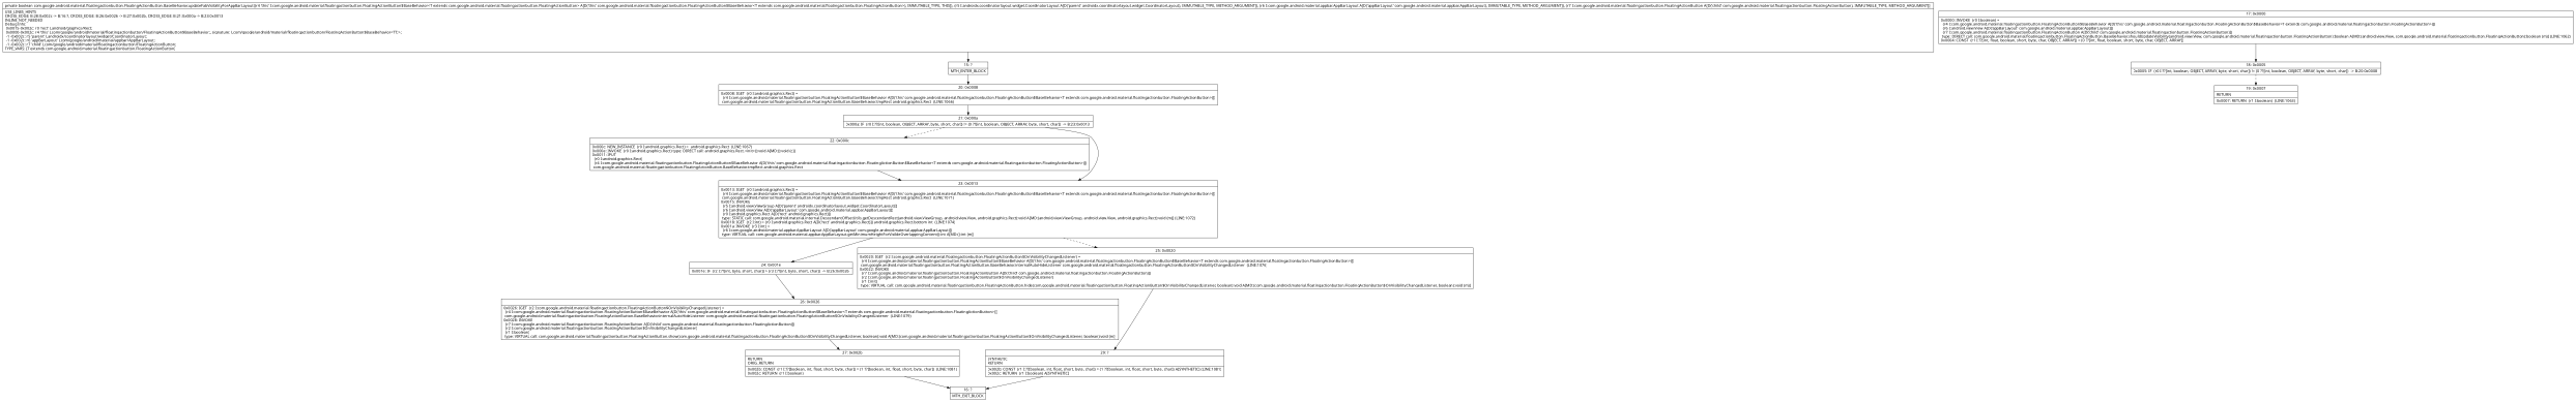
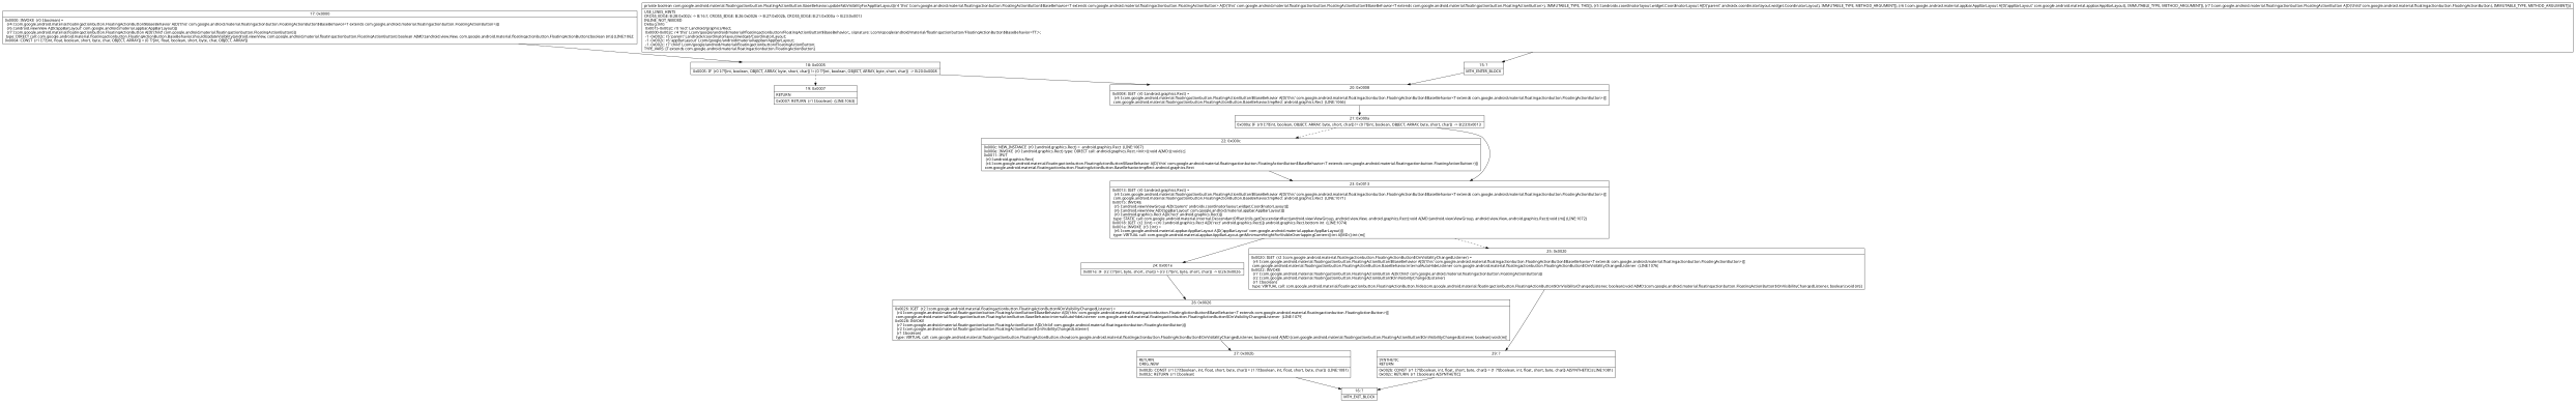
  digraph {
    fontname="Noto Sans"
    node [fontname="Noto Sans" shape=record]
    edge [fontname="Noto Sans"]
    n1 [label="{15\:\ ?|MTH_ENTER_BLOCK\l}"]
    n2 [label="{20\:\ 0x0008|0x0008: IGET  (r0 I:android.graphics.Rect) = \l  (r4 I:com.google.android.material.floatingactionbutton.FloatingActionButton$BaseBehavior A[D('this' com.google.android.material.floatingactionbutton.FloatingActionButton$BaseBehavior\<T extends com.google.android.material.floatingactionbutton.FloatingActionButton\>)])\l com.google.android.material.floatingactionbutton.FloatingActionButton.BaseBehavior.tmpRect android.graphics.Rect  (LINE:1066)\l}"]
    n3 [label="{17\:\ 0x0000|0x0000: INVOKE  (r0 I:boolean) = \l  (r4 I:com.google.android.material.floatingactionbutton.FloatingActionButton$BaseBehavior A[D('this' com.google.android.material.floatingactionbutton.FloatingActionButton$BaseBehavior\<T extends com.google.android.material.floatingactionbutton.FloatingActionButton\>)])\l  (r6 I:android.view.View A[D('appBarLayout' com.google.android.material.appbar.AppBarLayout)])\l  (r7 I:com.google.android.material.floatingactionbutton.FloatingActionButton A[D('child' com.google.android.material.floatingactionbutton.FloatingActionButton)])\l type: DIRECT call: com.google.android.material.floatingactionbutton.FloatingActionButton.BaseBehavior.shouldUpdateVisibility(android.view.View, com.google.android.material.floatingactionbutton.FloatingActionButton):boolean A[MD:(android.view.View, com.google.android.material.floatingactionbutton.FloatingActionButton):boolean (m)] (LINE:1062)\l0x0004: CONST  (r1 I:??[int, float, boolean, short, byte, char, OBJECT, ARRAY]) = (0 ??[int, float, boolean, short, byte, char, OBJECT, ARRAY]) \l}"]
    n4 [label="{18\:\ 0x0005|0x0005: IF  (r0 I:??[int, boolean, OBJECT, ARRAY, byte, short, char]) != (0 ??[int, boolean, OBJECT, ARRAY, byte, short, char])  \-\> B:20:0x0008 \l}"]
    n5 [label="{19\:\ 0x0007|RETURN\l|0x0007: RETURN  (r1 I:boolean)  (LINE:1063)\l}"]
    n6 [label="{21\:\ 0x000a|0x000a: IF  (r0 I:??[int, boolean, OBJECT, ARRAY, byte, short, char]) != (0 ??[int, boolean, OBJECT, ARRAY, byte, short, char])  \-\> B:23:0x0013 \l}"]
    n7 [label="{16\:\ ?|MTH_EXIT_BLOCK\l}"]
    n8 [label="{22\:\ 0x000c|0x000c: NEW_INSTANCE  (r0 I:android.graphics.Rect) =  android.graphics.Rect  (LINE:1067)\l0x000e: INVOKE  (r0 I:android.graphics.Rect) type: DIRECT call: android.graphics.Rect.\<init\>():void A[MD:():void (c)]\l0x0011: IPUT  \l  (r0 I:android.graphics.Rect)\l  (r4 I:com.google.android.material.floatingactionbutton.FloatingActionButton$BaseBehavior A[D('this' com.google.android.material.floatingactionbutton.FloatingActionButton$BaseBehavior\<T extends com.google.android.material.floatingactionbutton.FloatingActionButton\>)])\l com.google.android.material.floatingactionbutton.FloatingActionButton.BaseBehavior.tmpRect android.graphics.Rect \l}"]
    n9 [label="{23\:\ 0x0013|0x0013: IGET  (r0 I:android.graphics.Rect) = \l  (r4 I:com.google.android.material.floatingactionbutton.FloatingActionButton$BaseBehavior A[D('this' com.google.android.material.floatingactionbutton.FloatingActionButton$BaseBehavior\<T extends com.google.android.material.floatingactionbutton.FloatingActionButton\>)])\l com.google.android.material.floatingactionbutton.FloatingActionButton.BaseBehavior.tmpRect android.graphics.Rect  (LINE:1071)\l0x0015: INVOKE  \l  (r5 I:android.view.ViewGroup A[D('parent' androidx.coordinatorlayout.widget.CoordinatorLayout)])\l  (r6 I:android.view.View A[D('appBarLayout' com.google.android.material.appbar.AppBarLayout)])\l  (r0 I:android.graphics.Rect A[D('rect' android.graphics.Rect)])\l type: STATIC call: com.google.android.material.internal.DescendantOffsetUtils.getDescendantRect(android.view.ViewGroup, android.view.View, android.graphics.Rect):void A[MD:(android.view.ViewGroup, android.view.View, android.graphics.Rect):void (m)] (LINE:1072)\l0x0018: IGET  (r2 I:int) = (r0 I:android.graphics.Rect A[D('rect' android.graphics.Rect)]) android.graphics.Rect.bottom int  (LINE:1074)\l0x001a: INVOKE  (r3 I:int) = \l  (r6 I:com.google.android.material.appbar.AppBarLayout A[D('appBarLayout' com.google.android.material.appbar.AppBarLayout)])\l type: VIRTUAL call: com.google.android.material.appbar.AppBarLayout.getMinimumHeightForVisibleOverlappingContent():int A[MD:():int (m)]\l}"]
    n10 [label="{24\:\ 0x001e|0x001e: IF  (r2 I:??[int, byte, short, char]) \> (r3 I:??[int, byte, short, char])  \-\> B:26:0x0026 \l}"]
-   n11 [label="{25\:\ 0x0020|0x0020: IGET  (r2 I:com.google.android.material.floatingactionbutton.FloatingActionButton$OnVisibilityChangedListener) = \l  (r4 I:com.google.android.material.floatingactionbutton.FloatingActionButton$BaseBehavior A[D('this' com.google.android.material.floatingactionbutton.FloatingActionButton$BaseBehavior\<T extends com.google.android.material.floatingactionbutton.FloatingActionButton\>)])\l com.google.android.material.floatingactionbutton.FloatingActionButton.BaseBehavior.internalAutoHideListener com.google.android.material.floatingactionbutton.FloatingActionButton$OnVisibilityChangedListener  (LINE:1076)\l0x0022: INVOKE  \l  (r7 I:com.google.android.material.floatingactionbutton.FloatingActionButton A[D('child' com.google.android.material.floatingactionbutton.FloatingActionButton)])\l  (r2 I:com.google.android.material.floatingactionbutton.FloatingActionButton$OnVisibilityChangedListener)\l  (r1 I:init)\l type: VIRTUAL call: com.google.android.material.floatingactionbutton.FloatingActionButton.hide(com.google.android.material.floatingactionbutton.FloatingActionButton$OnVisibilityChangedListener, boolean):void A[MD:(com.google.android.material.floatingactionbutton.FloatingActionButton$OnVisibilityChangedListener, boolean):void (m)]\l}"]
+   n11 [label="{25\:\ 0x0020|0x0020: IGET  (r2 I:com.google.android.material.floatingactionbutton.FloatingActionButton$OnVisibilityChangedListener) = \l  (r4 I:com.google.android.material.floatingactionbutton.FloatingActionButton$BaseBehavior A[D('this' com.google.android.material.floatingactionbutton.FloatingActionButton$BaseBehavior\<T extends com.google.android.material.floatingactionbutton.FloatingActionButton\>)])\l com.google.android.material.floatingactionbutton.FloatingActionButton.BaseBehavior.internalAutoHideListener com.google.android.material.floatingactionbutton.FloatingActionButton$OnVisibilityChangedListener  (LINE:1076)\l0x0022: INVOKE  \l  (r7 I:com.google.android.material.floatingactionbutton.FloatingActionButton A[D('child' com.google.android.material.floatingactionbutton.FloatingActionButton)])\l  (r2 I:com.google.android.material.floatingactionbutton.FloatingActionButton$OnVisibilityChangedListener)\l  (r1 I:boolean)\l type: VIRTUAL call: com.google.android.material.floatingactionbutton.FloatingActionButton.hide(com.google.android.material.floatingactionbutton.FloatingActionButton$OnVisibilityChangedListener, boolean):void A[MD:(com.google.android.material.floatingactionbutton.FloatingActionButton$OnVisibilityChangedListener, boolean):void (m)]\l}"]
    n12 [label="{26\:\ 0x0026|0x0026: IGET  (r2 I:com.google.android.material.floatingactionbutton.FloatingActionButton$OnVisibilityChangedListener) = \l  (r4 I:com.google.android.material.floatingactionbutton.FloatingActionButton$BaseBehavior A[D('this' com.google.android.material.floatingactionbutton.FloatingActionButton$BaseBehavior\<T extends com.google.android.material.floatingactionbutton.FloatingActionButton\>)])\l com.google.android.material.floatingactionbutton.FloatingActionButton.BaseBehavior.internalAutoHideListener com.google.android.material.floatingactionbutton.FloatingActionButton$OnVisibilityChangedListener  (LINE:1079)\l0x0028: INVOKE  \l  (r7 I:com.google.android.material.floatingactionbutton.FloatingActionButton A[D('child' com.google.android.material.floatingactionbutton.FloatingActionButton)])\l  (r2 I:com.google.android.material.floatingactionbutton.FloatingActionButton$OnVisibilityChangedListener)\l  (r1 I:boolean)\l type: VIRTUAL call: com.google.android.material.floatingactionbutton.FloatingActionButton.show(com.google.android.material.floatingactionbutton.FloatingActionButton$OnVisibilityChangedListener, boolean):void A[MD:(com.google.android.material.floatingactionbutton.FloatingActionButton$OnVisibilityChangedListener, boolean):void (m)]\l}"]
    n13 [label="{29\:\ ?|SYNTHETIC\lRETURN\l|0x002b: CONST  (r1 I:??[boolean, int, float, short, byte, char]) = (1 ??[boolean, int, float, short, byte, char]) A[SYNTHETIC] (LINE:1081)\l0x002c: RETURN  (r1 I:boolean) A[SYNTHETIC]\l}"]
-   n14 [label="{27\:\ 0x002b|RETURN\lORIG_RETURN\l|0x002b: CONST  (r1 I:??[boolean, int, float, short, byte, char]) = (1 ??[boolean, int, float, short, byte, char])  (LINE:1081)\l0x002c: RETURN  (r1 I:boolean) \l}"]
+   n14 [label="{27\:\ 0x002b|RETURN\lORIG_NEW\l|0x002b: CONST  (r1 I:??[boolean, int, float, short, byte, char]) = (1 ??[boolean, int, float, short, byte, char])  (LINE:1081)\l0x002c: RETURN  (r1 I:boolean) \l}"]
    n15 [label="{private boolean com.google.android.material.floatingactionbutton.FloatingActionButton.BaseBehavior.updateFabVisibilityForAppBarLayout((r4 'this' I:com.google.android.material.floatingactionbutton.FloatingActionButton$BaseBehavior\<T extends com.google.android.material.floatingactionbutton.FloatingActionButton\> A[D('this' com.google.android.material.floatingactionbutton.FloatingActionButton$BaseBehavior\<T extends com.google.android.material.floatingactionbutton.FloatingActionButton\>), IMMUTABLE_TYPE, THIS]), (r5 I:androidx.coordinatorlayout.widget.CoordinatorLayout A[D('parent' androidx.coordinatorlayout.widget.CoordinatorLayout), IMMUTABLE_TYPE, METHOD_ARGUMENT]), (r6 I:com.google.android.material.appbar.AppBarLayout A[D('appBarLayout' com.google.android.material.appbar.AppBarLayout), IMMUTABLE_TYPE, METHOD_ARGUMENT]), (r7 I:com.google.android.material.floatingactionbutton.FloatingActionButton A[D('child' com.google.android.material.floatingactionbutton.FloatingActionButton), IMMUTABLE_TYPE, METHOD_ARGUMENT]))  | USE_LINES_HINTS\lCROSS_EDGE: B:28:0x002c \-\> B:16:?, CROSS_EDGE: B:26:0x0026 \-\> B:27:0x002b, CROSS_EDGE: B:21:0x000a \-\> B:23:0x0013\lINLINE_NOT_NEEDED\lDebug Info:\l  0x0015\-0x002c: r0 'rect' Landroid\/graphics\/Rect;\l  0x0000\-0x002c: r4 'this' Lcom\/google\/android\/material\/floatingactionbutton\/FloatingActionButton$BaseBehavior;, signature: Lcom\/google\/android\/material\/floatingactionbutton\/FloatingActionButton$BaseBehavior\<TT;\>;\l  \-1 \-0x002c: r5 'parent' Landroidx\/coordinatorlayout\/widget\/CoordinatorLayout;\l  \-1 \-0x002c: r6 'appBarLayout' Lcom\/google\/android\/material\/appbar\/AppBarLayout;\l  \-1 \-0x002c: r7 'child' Lcom\/google\/android\/material\/floatingactionbutton\/FloatingActionButton;\lTYPE_VARS: [T extends com.google.android.material.floatingactionbutton.FloatingActionButton]\l}"]
    n1 -> n2
    n2 -> n6
    n3 -> n4
+   n4 -> n2
    n4 -> n5 [style=dashed]
    n6 -> n8 [style=dashed]
    n6 -> n9
    n8 -> n9
    n9 -> n10
    n9 -> n11 [style=dashed]
    n10 -> n12
    n11 -> n13
    n12 -> n14
    n13 -> n7
    n14 -> n7
    n15 -> n1
  }
